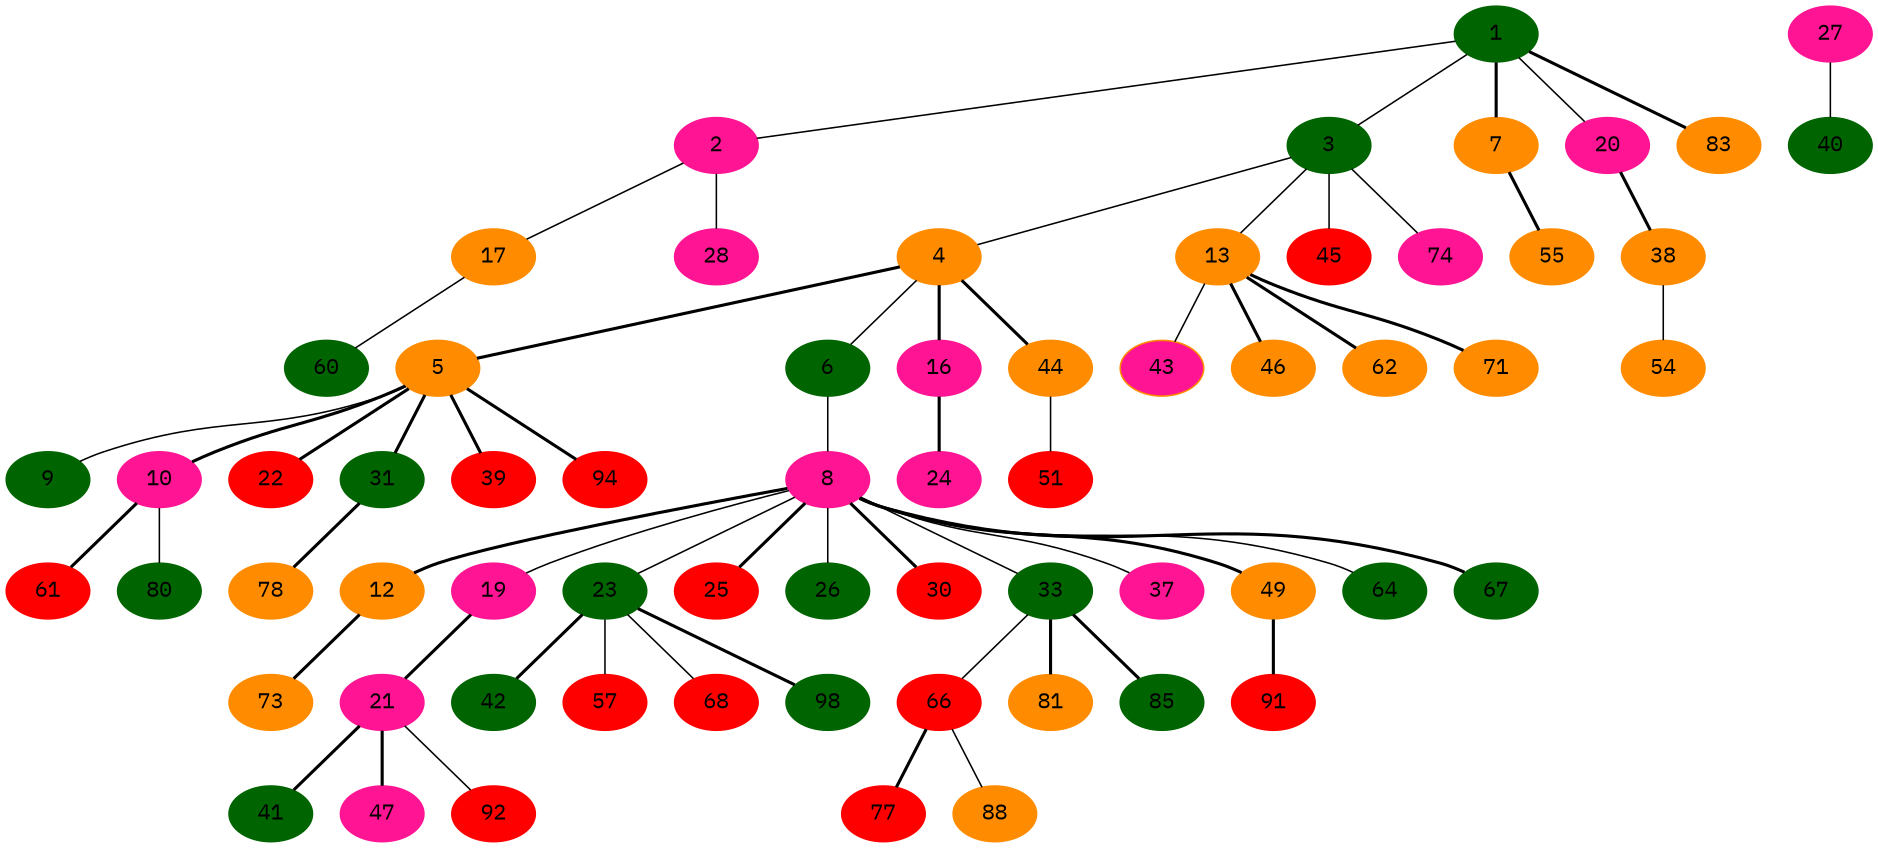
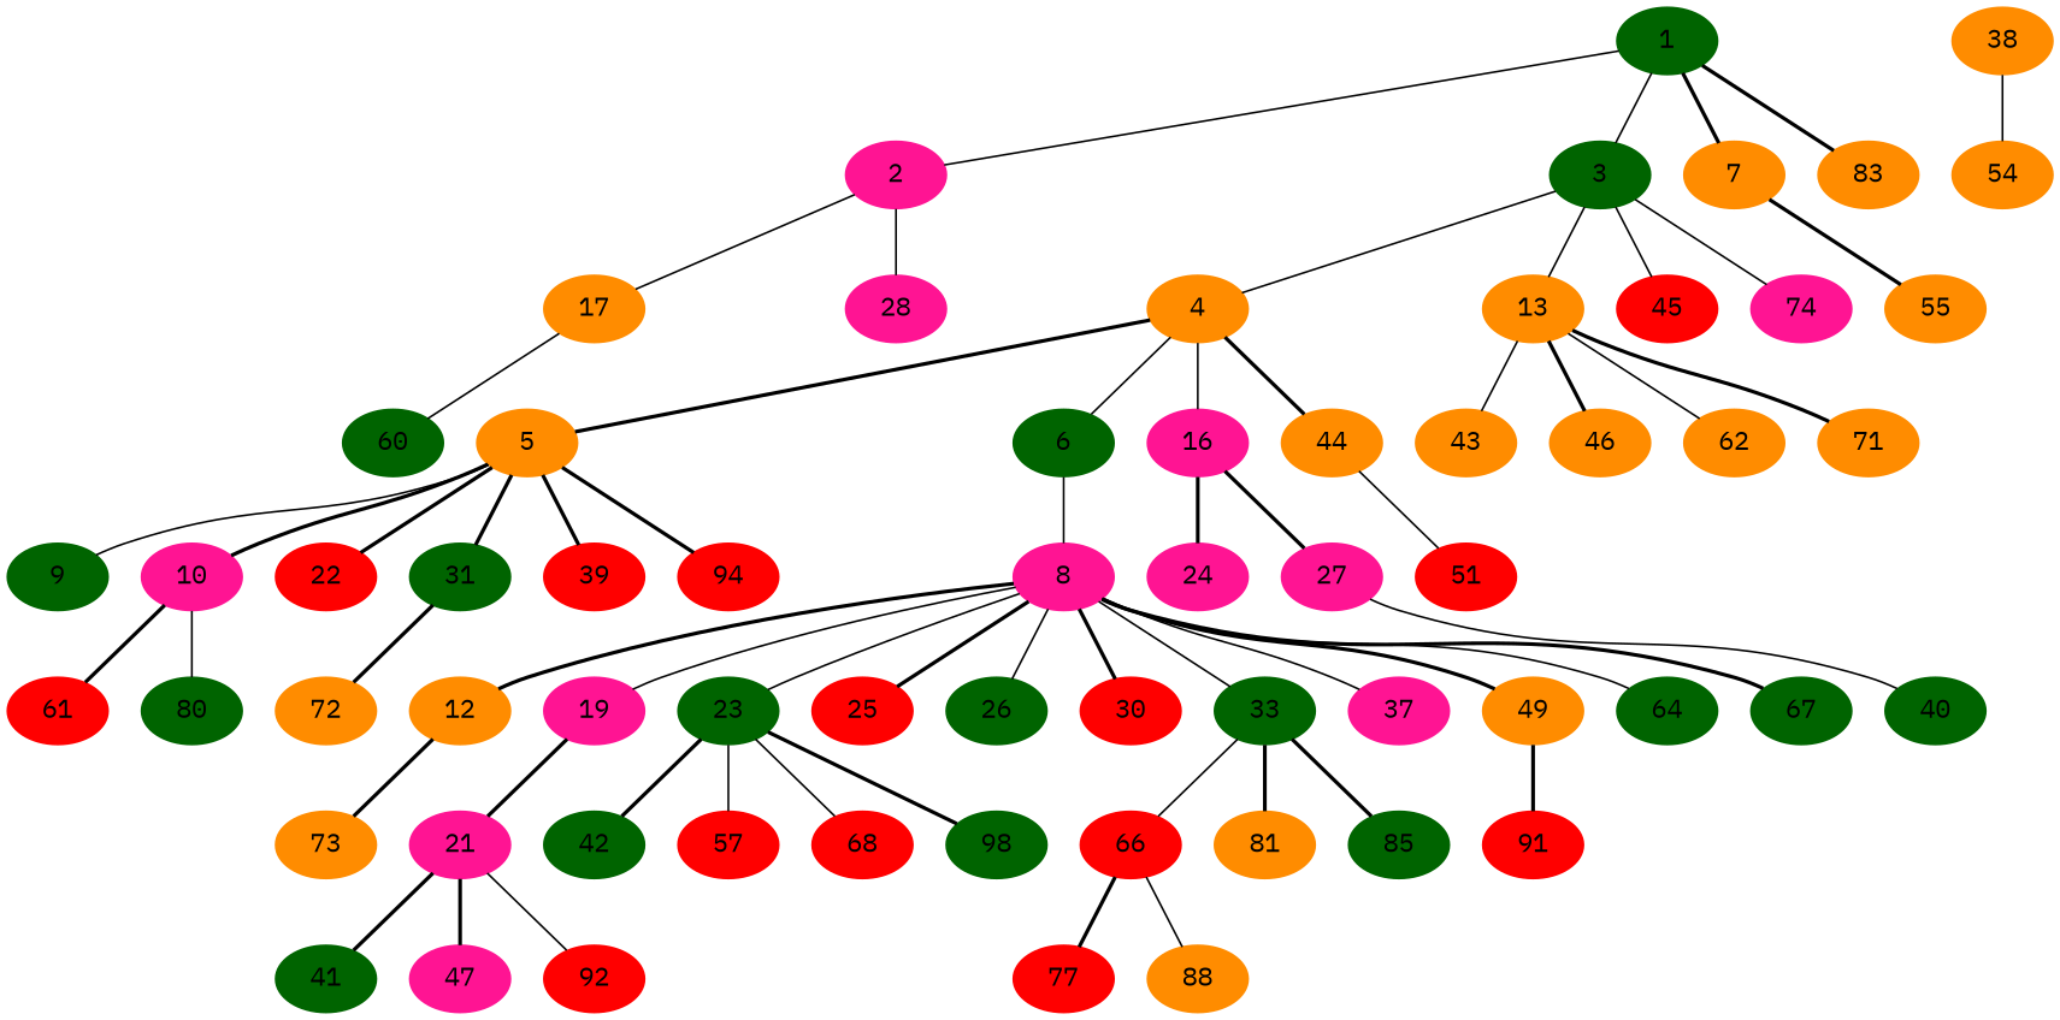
  graph {
    fontname="IBM Plex Mono"
    node [color=darkorange fontname="IBM Plex Mono" style=filled]
    edge [fontname="IBM Plex Mono" style=bold]
    1 [color=darkgreen super="+63"]
    2 [color=deeppink super="+15"]
    3 [color=darkgreen]
    7
-   20 [color=deeppink super="+48"]
    83
    17 [super="+32"]
    28 [color=deeppink super="+52"]
    4 [super="+14"]
    13 [super="+18"]
    45 [color=red super="+50"]
    74 [color=deeppink super="+93"]
    n13 [label=55 super="+96"]
    38 [super="+90"]
    60 [color=darkgreen]
    5 [super="+56"]
    6 [color=darkgreen]
    16 [color=deeppink super="+78"]
    44
-   43 [fillcolor=deeppink]
+   43
    46
    62 [super="+95"]
    71
    9 [color=darkgreen super="+29"]
    10 [color=deeppink super="+75"]
    22 [color=red super="+69"]
    31 [color=darkgreen super="+86"]
    39 [color=red]
    94 [color=red]
    8 [color=deeppink super="+11"]
    24 [color=deeppink super="+53"]
    27 [color=deeppink super="+87"]
    51 [color=red super="+58"]
    61 [color=red super="+82"]
    80 [color=darkgreen]
-   72 [super="+97" label=78]
+   72 [super="+97"]
    12 [super="+70"]
    19 [color=deeppink super="+36"]
    23 [color=darkgreen super="+35"]
    25 [color=red]
    26 [color=darkgreen super="+76"]
    30 [color=red]
    33 [color=darkgreen]
    37 [color=deeppink]
    49
    64 [color=darkgreen]
    67 [color=darkgreen]
    73
    21 [color=deeppink super="+34"]
    42 [color=darkgreen super="+55"]
    57 [color=red]
    68 [color=red]
    98 [color=darkgreen]
    66 [color=red super="+84"]
    81
    85 [color=darkgreen]
    91 [color=red]
    40 [color=darkgreen super="+65"]
    41 [color=darkgreen]
    47 [color=deeppink super="+79"]
    92 [color=red]
    54 [super="+89"]
    77 [color=red]
    88
    1 -- 2 [style=solid]
    1 -- 3 [style=solid]
    1 -- 7
-   1 -- 20 [style=solid]
    1 -- 83
    2 -- 17 [style=solid]
    2 -- 28 [style=solid]
    3 -- 4 [style=solid]
    3 -- 13 [style=solid]
    3 -- 45 [style=solid]
    3 -- 74 [style=solid]
    7 -- n13
-   20 -- 38
    17 -- 60 [style=solid]
    4 -- 5
    4 -- 6 [style=solid]
-   4 -- 16
+   4 -- 16 [style=solid]
    4 -- 44
    13 -- 43 [style=solid]
    13 -- 46
-   13 -- 62
+   13 -- 62 [style=solid]
    13 -- 71
    38 -- 54 [style=solid]
    5 -- 9 [style=solid]
    5 -- 10
    5 -- 22
    5 -- 31
    5 -- 39
    5 -- 94
    6 -- 8 [style=solid]
    16 -- 24
+   16 -- 27
    44 -- 51 [style=solid]
    10 -- 61
    10 -- 80 [style=solid]
    31 -- 72
    8 -- 12
    8 -- 19 [style=solid]
    8 -- 23 [style=solid]
    8 -- 25
    8 -- 26 [style=solid]
    8 -- 30
    8 -- 33 [style=solid]
    8 -- 37 [style=solid]
    8 -- 49
    8 -- 64 [style=solid]
    8 -- 67
    27 -- 40 [style=solid]
    12 -- 73
    19 -- 21
    23 -- 42
    23 -- 57 [style=solid]
    23 -- 68 [style=solid]
    23 -- 98
    33 -- 66 [style=solid]
    33 -- 81
    33 -- 85
    49 -- 91
    21 -- 41
    21 -- 47
    21 -- 92 [style=solid]
    66 -- 77
    66 -- 88 [style=solid]
  }
